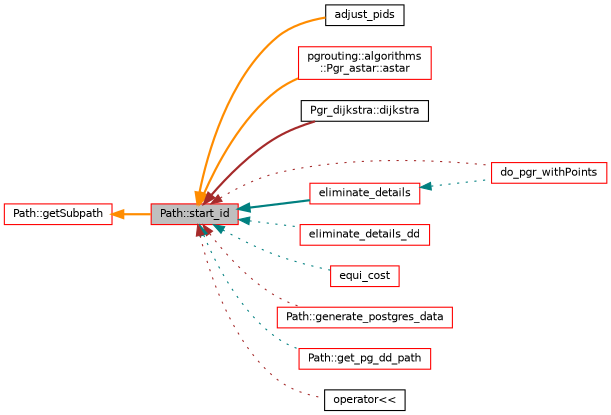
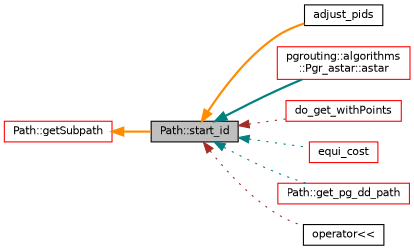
  digraph {
    rankdir=LR
    node [color=red fillcolor=white fontname=Helvetica fontsize=10 shape=record style=filled]
    edge [color=teal dir=back fontname=Helvetica fontsize=10 labelfontname=Helvetica labelfontsize=10 style=dotted]
-   n1 [fillcolor=grey75 fontcolor=black height=0.2 label="Path::start_id" width=0.4]
+   n1 [color=black fillcolor=grey75 fontcolor=black height=0.2 label="Path::start_id" width=0.4]
    n2 [color=black height=0.2 label=adjust_pids width=0.4]
    n3 [height=0.2 label="pgrouting::algorithms\l::Pgr_astar::astar" width=0.4]
-   n4 [color=black height=0.2 label="Pgr_dijkstra::dijkstra" width=0.4]
-   n5 [height=0.2 label=do_pgr_withPoints width=0.4]
-   n6 [height=0.2 label=eliminate_details width=0.4]
-   n7 [height=0.2 label=eliminate_details_dd width=0.4]
+   n5 [height=0.2 label=do_get_withPoints width=0.4]
    n8 [height=0.2 label=equi_cost width=0.4]
-   n9 [height=0.2 label="Path::generate_postgres_data" width=0.4]
    n10 [height=0.2 label="Path::get_pg_dd_path" width=0.4]
    n11 [color=black height=0.2 label="operator\<\<" width=0.4]
    n12 [height=0.2 label="Path::getSubpath" width=0.4]
    n1 -> n2 [color=darkorange style=bold]
-   n1 -> n3 [color=darkorange style=bold]
-   n1 -> n4 [color=brown style=bold]
+   n1 -> n3 [style=bold]
    n1 -> n5 [color=brown]
-   n1 -> n6 [style=bold]
-   n1 -> n7
    n1 -> n8
-   n1 -> n9 [color=brown]
    n1 -> n10
    n1 -> n11 [color=brown]
-   n6 -> n5
    n12 -> n1 [color=darkorange style=bold]
  }
